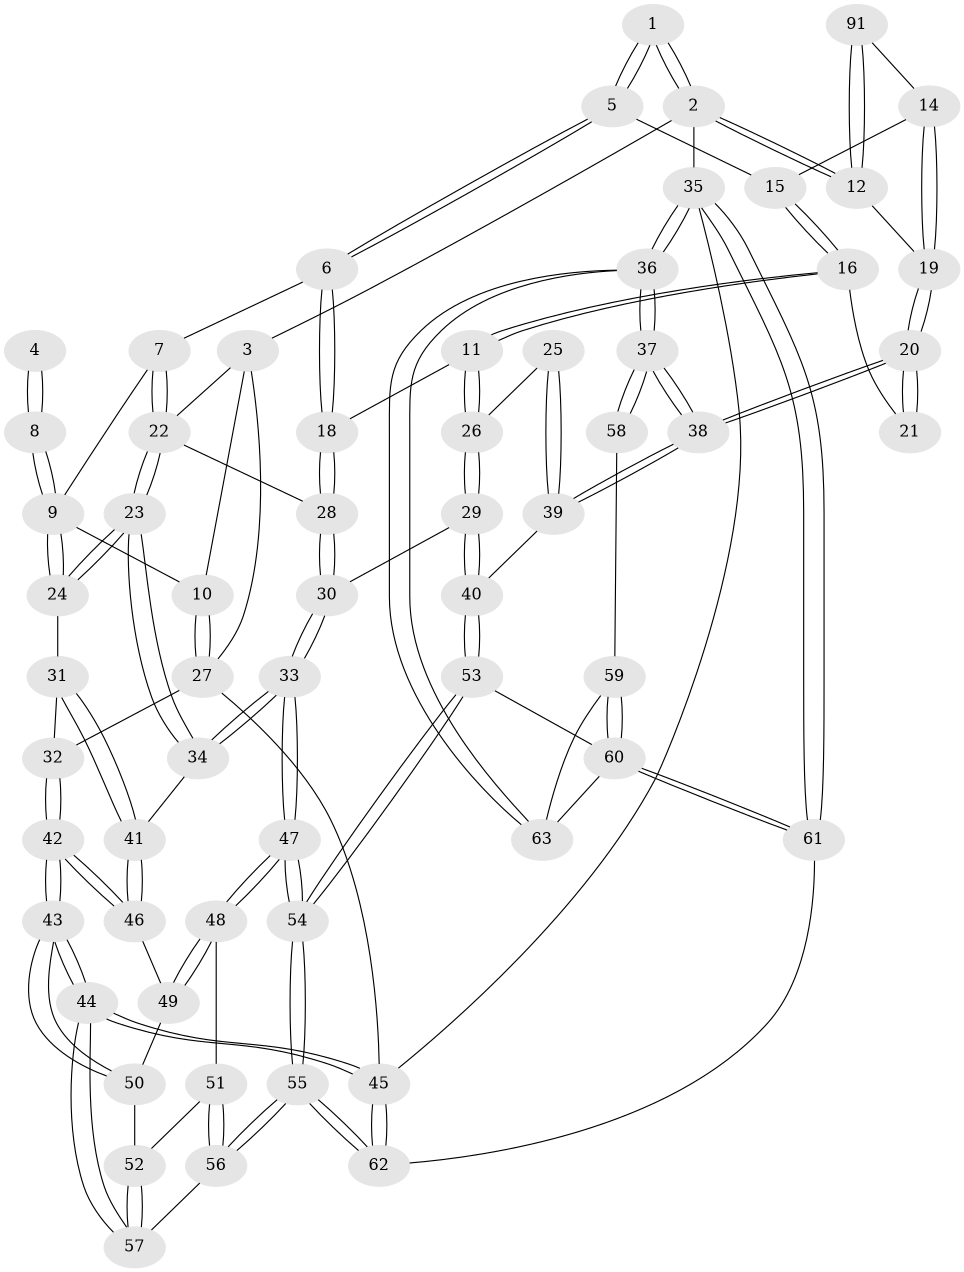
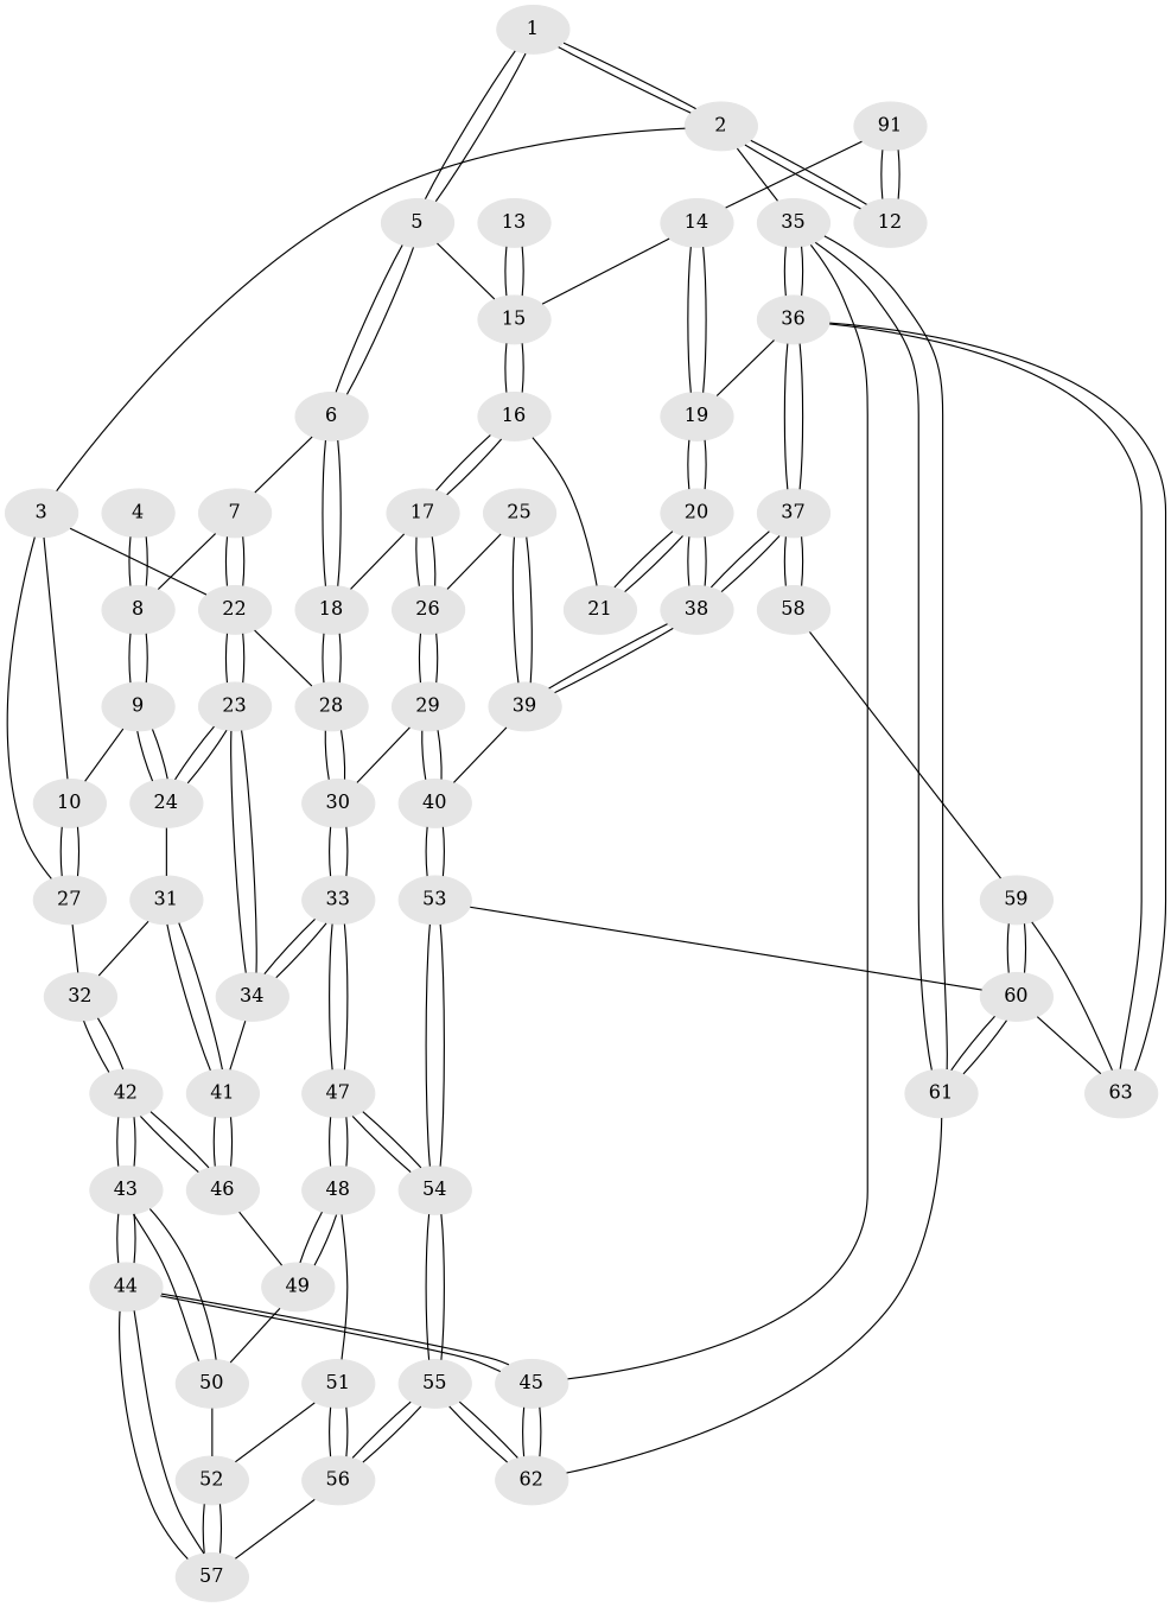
  graph {
    node [color=gray90 style=filled]
    1
    2
    5
    3
    12
    35
    6
    15
    10
    27
    22
    19
    45
    36
    61
    4
    8
    32
    9
    7
    18
+   13
    28
    23
    24
    31
    n27 [label=91]
    14
    20
    16
-   17 [label=11]
+   17
    21
    26
    29
    30
    38
    39
    25
    34
    41
    40
    42
    62
    33
    53
    47
    46
    43
    48
    54
    37
    63
    58
    59
    60
    49
    44
    50
    57
    52
    51
    55
    56
    1 -- 2
    1 -- 2
    1 -- 5
    1 -- 5
    2 -- 3
    2 -- 12
    2 -- 12
    2 -- 35
    5 -- 6
    5 -- 6
    5 -- 15
    3 -- 10
    3 -- 27
    3 -- 22
-   12 -- 19
+   36 -- 19
    35 -- 45
    35 -- 36
    35 -- 36
    35 -- 61
    35 -- 61
    6 -- 7
    6 -- 18
    6 -- 18
    15 -- 16
    15 -- 16
    10 -- 27
    10 -- 27
-   27 -- 45
    27 -- 32
    22 -- 28
    22 -- 23
    22 -- 23
    19 -- 20
    19 -- 20
    45 -- 62
    45 -- 62
    36 -- 37
    36 -- 37
    36 -- 63
    36 -- 63
    61 -- 62
    4 -- 8
    4 -- 8
    8 -- 9
    8 -- 9
    32 -- 42
    32 -- 42
    9 -- 10
    9 -- 24
    9 -- 24
    7 -- 22
    7 -- 22
-   7 -- 9
+   7 -- 8
    18 -- 28
    18 -- 28
+   13 -- 15
+   13 -- 15
    28 -- 30
    28 -- 30
    23 -- 24
    23 -- 24
    23 -- 34
    23 -- 34
    24 -- 31
    31 -- 32
    31 -- 41
    31 -- 41
    n27 -- 12
    n27 -- 12
    n27 -- 14
    14 -- 15
    14 -- 19
    14 -- 19
    20 -- 21
    20 -- 21
    20 -- 38
    20 -- 38
    16 -- 17
    16 -- 17
    16 -- 21
    17 -- 18
    17 -- 26
    17 -- 26
    26 -- 29
    26 -- 29
    29 -- 30
    29 -- 40
    29 -- 40
    30 -- 33
    30 -- 33
    38 -- 39
    38 -- 39
    39 -- 40
    25 -- 26
    25 -- 39
    25 -- 39
    34 -- 41
    41 -- 46
    41 -- 46
    40 -- 53
    40 -- 53
    42 -- 46
    42 -- 46
    42 -- 43
    42 -- 43
    33 -- 34
    33 -- 34
    33 -- 47
    33 -- 47
    53 -- 54
    53 -- 54
    53 -- 60
    47 -- 48
    47 -- 48
    47 -- 54
    47 -- 54
    46 -- 49
    43 -- 44
    43 -- 44
    43 -- 50
    43 -- 50
    48 -- 49
    48 -- 49
    48 -- 51
    54 -- 55
    54 -- 55
    37 -- 38
    37 -- 38
    37 -- 58
    37 -- 58
    58 -- 59
    59 -- 63
    59 -- 60
    59 -- 60
    60 -- 61
    60 -- 61
    60 -- 63
    49 -- 50
    44 -- 45
    44 -- 45
    44 -- 57
    44 -- 57
    50 -- 52
    52 -- 57
    52 -- 57
    51 -- 52
    51 -- 56
    51 -- 56
    55 -- 62
    55 -- 62
    55 -- 56
    55 -- 56
    56 -- 57
  }
